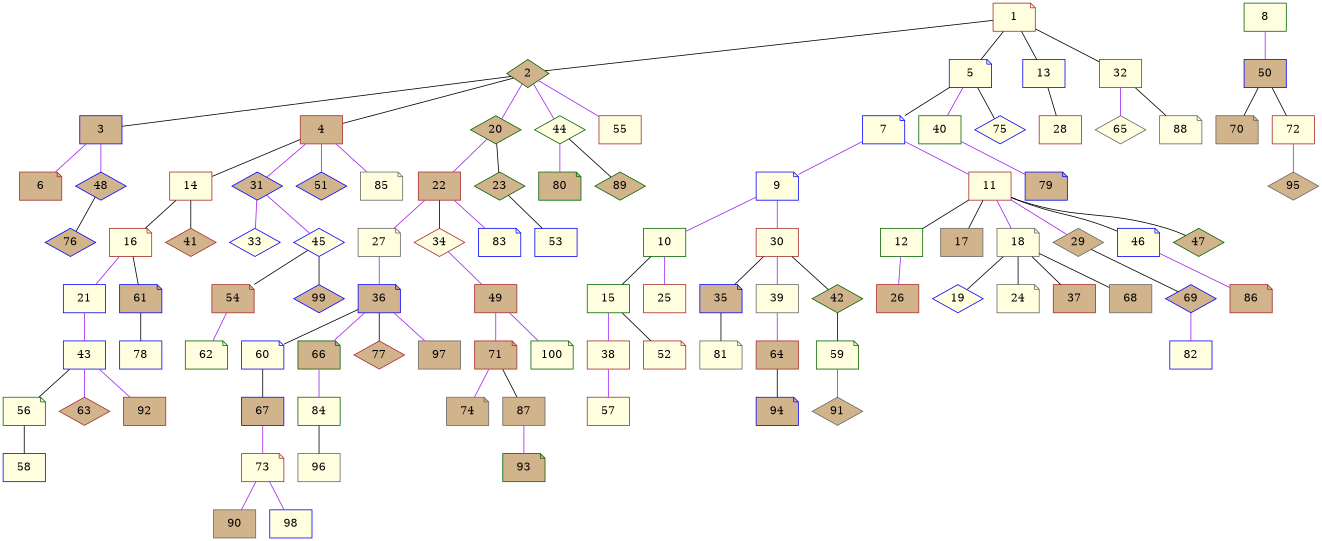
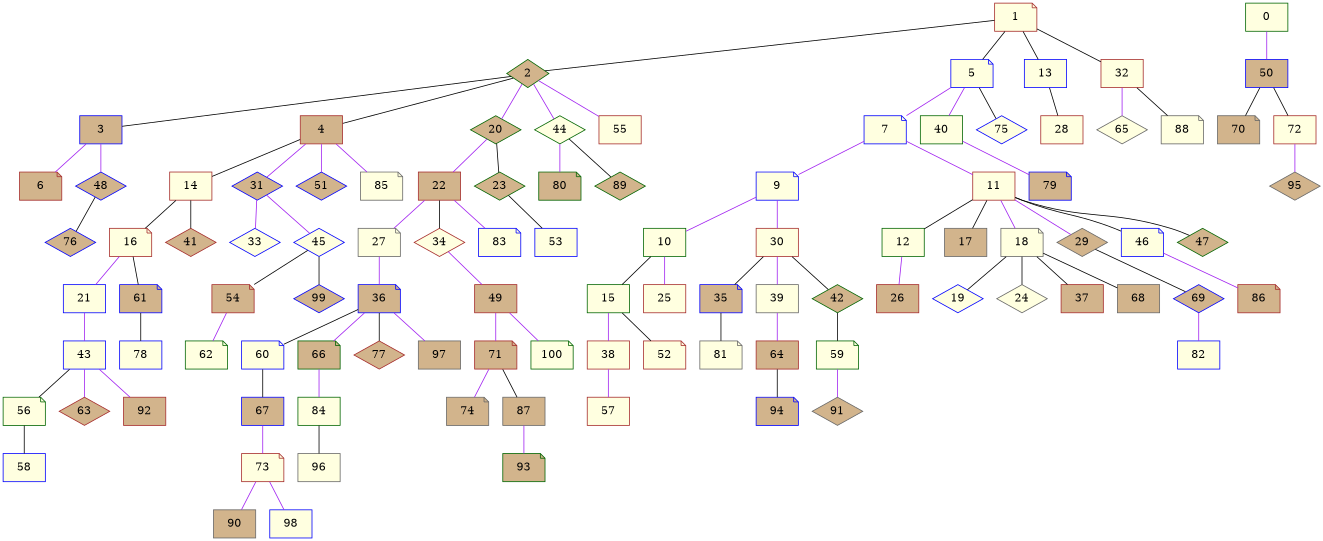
  graph {
    node [color=blue fillcolor=lightyellow shape=box style=filled]
    edge [color=purple]
    1 [color=brown shape=note]
    2 [color=darkgreen fillcolor=tan shape=diamond]
    5 [shape=note]
    13
    32 [color=brown]
    3 [fillcolor=tan]
    4 [color=brown fillcolor=tan]
    20 [color=darkgreen fillcolor=tan shape=diamond]
    44 [color=darkgreen shape=diamond]
    55 [color=brown]
    7 [shape=note]
    40 [color=darkgreen]
    75 [shape=diamond]
    28 [color=brown]
    65 [color=gray40 shape=diamond]
    88 [color=gray40 shape=note]
    6 [color=brown fillcolor=tan shape=note]
    48 [fillcolor=tan shape=diamond]
    14 [color=brown]
    31 [fillcolor=tan shape=diamond]
    51 [fillcolor=tan shape=diamond]
    85 [color=gray40 shape=note]
    22 [color=brown fillcolor=tan]
    23 [color=darkgreen fillcolor=tan shape=diamond]
    80 [color=darkgreen fillcolor=tan shape=note]
    89 [color=darkgreen fillcolor=tan shape=diamond]
-   8 [color=darkgreen]
+   8 [color=darkgreen label=0]
    50 [fillcolor=tan]
    76 [fillcolor=tan shape=diamond]
    16 [color=brown shape=note]
    41 [color=brown fillcolor=tan shape=diamond]
    33 [shape=diamond]
    45 [shape=diamond]
    9 [shape=note]
    11 [color=brown]
    79 [fillcolor=tan shape=note]
    10 [color=darkgreen]
    30 [color=brown]
    12 [color=darkgreen]
    17 [color=gray40 fillcolor=tan]
    18 [color=gray40 shape=note]
    29 [color=gray40 fillcolor=tan shape=diamond]
    46 [shape=note]
    47 [color=darkgreen fillcolor=tan shape=diamond]
    70 [color=gray40 fillcolor=tan shape=note]
    72 [color=brown]
    15 [color=darkgreen]
    25 [color=brown]
    35 [fillcolor=tan shape=note]
    39 [color=gray40]
    42 [color=darkgreen fillcolor=tan shape=diamond]
    38 [color=brown]
    52 [color=brown shape=note]
    26 [color=brown fillcolor=tan]
    19 [shape=diamond]
-   24 [color=gray40 shape=note]
+   24 [color=gray40 shape=diamond]
    37 [color=brown fillcolor=tan]
    68 [color=gray40 fillcolor=tan]
    69 [fillcolor=tan shape=diamond]
    86 [color=brown fillcolor=tan shape=note]
    21
    61 [fillcolor=tan shape=note]
    57 [color=brown]
    43
    78
    27 [color=gray40 shape=note]
    34 [color=brown shape=diamond]
    83 [shape=note]
    53
    56 [color=darkgreen shape=note]
    63 [color=brown fillcolor=tan shape=diamond]
    92 [color=brown fillcolor=tan]
    36 [fillcolor=tan shape=note]
    49 [color=brown fillcolor=tan]
    60 [shape=note]
    66 [color=darkgreen fillcolor=tan shape=note]
    77 [color=brown fillcolor=tan shape=diamond]
    97 [color=gray40 fillcolor=tan]
    82
    81 [color=gray40 shape=note]
    64 [color=brown fillcolor=tan]
    59 [color=darkgreen shape=note]
    54 [color=brown fillcolor=tan shape=note]
    99 [fillcolor=tan shape=diamond]
    71 [color=brown fillcolor=tan shape=note]
    100 [color=darkgreen shape=note]
    67 [fillcolor=tan]
    84 [color=darkgreen]
    94 [fillcolor=tan shape=note]
    91 [color=gray40 fillcolor=tan shape=diamond]
    58
    62 [color=darkgreen shape=note]
    74 [color=gray40 fillcolor=tan shape=note]
    87 [color=gray40 fillcolor=tan]
    95 [color=gray40 fillcolor=tan shape=diamond]
    73 [color=brown shape=note]
    96 [color=gray40]
    90 [color=gray40 fillcolor=tan]
    98
    93 [color=darkgreen fillcolor=tan shape=note]
    1 -- 2 [color=black]
    1 -- 5 [color=black]
    1 -- 13 [color=black]
    1 -- 32 [color=black]
    2 -- 3 [color=black]
    2 -- 4 [color=black]
    2 -- 20
    2 -- 44
    2 -- 55
-   5 -- 7 [color=black]
+   5 -- 7
    5 -- 40
    5 -- 75 [color=black]
    13 -- 28 [color=black]
    32 -- 65
    32 -- 88 [color=black]
    3 -- 6
    3 -- 48
    4 -- 14 [color=black]
    4 -- 31
    4 -- 51
    4 -- 85
    20 -- 22
    20 -- 23 [color=black]
    44 -- 80
    44 -- 89 [color=black]
    7 -- 9
    7 -- 11
    40 -- 79
    48 -- 76 [color=black]
    14 -- 16 [color=black]
    14 -- 41 [color=black]
    31 -- 33
    31 -- 45
    22 -- 27
    22 -- 34 [color=black]
    22 -- 83
    23 -- 53 [color=black]
    8 -- 50
    50 -- 70 [color=black]
    50 -- 72 [color=black]
    16 -- 21
    16 -- 61 [color=black]
    45 -- 54 [color=black]
    45 -- 99 [color=black]
    9 -- 10
    9 -- 30
    11 -- 12 [color=black]
    11 -- 17 [color=black]
    11 -- 18
    11 -- 29
    11 -- 46 [color=black]
    11 -- 47 [color=black]
    10 -- 15 [color=black]
    10 -- 25
    30 -- 35 [color=black]
    30 -- 39
    30 -- 42 [color=black]
    12 -- 26
    18 -- 19 [color=black]
    18 -- 24 [color=black]
    18 -- 37 [color=black]
    18 -- 68 [color=black]
    29 -- 69 [color=black]
    46 -- 86
    72 -- 95
    15 -- 38
    15 -- 52 [color=black]
    35 -- 81 [color=black]
    39 -- 64
    42 -- 59 [color=black]
    38 -- 57
    69 -- 82
    21 -- 43
    61 -- 78 [color=black]
    43 -- 56 [color=black]
    43 -- 63
    43 -- 92
    27 -- 36
    34 -- 49
    56 -- 58 [color=black]
    36 -- 60 [color=black]
    36 -- 66
    36 -- 77 [color=black]
    36 -- 97
    49 -- 71
    49 -- 100
    60 -- 67 [color=black]
    66 -- 84
    64 -- 94 [color=black]
    59 -- 91
    54 -- 62
    71 -- 74
    71 -- 87 [color=black]
    67 -- 73
    84 -- 96 [color=black]
    87 -- 93
    73 -- 90
    73 -- 98
  }
